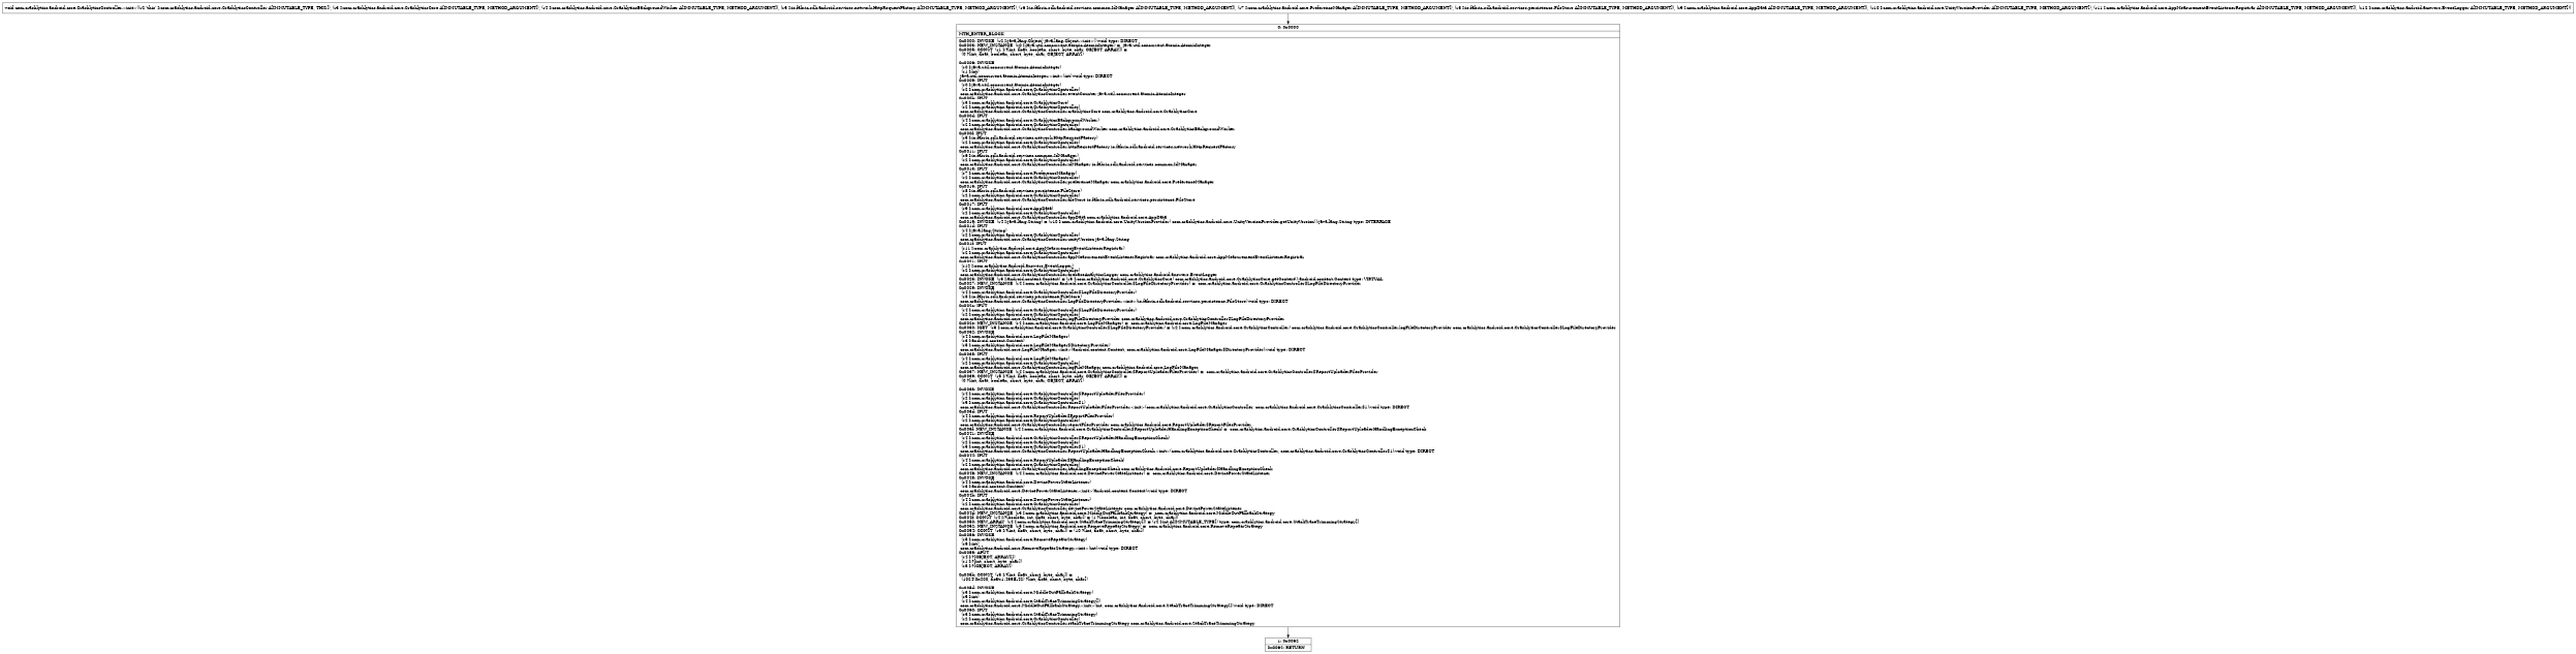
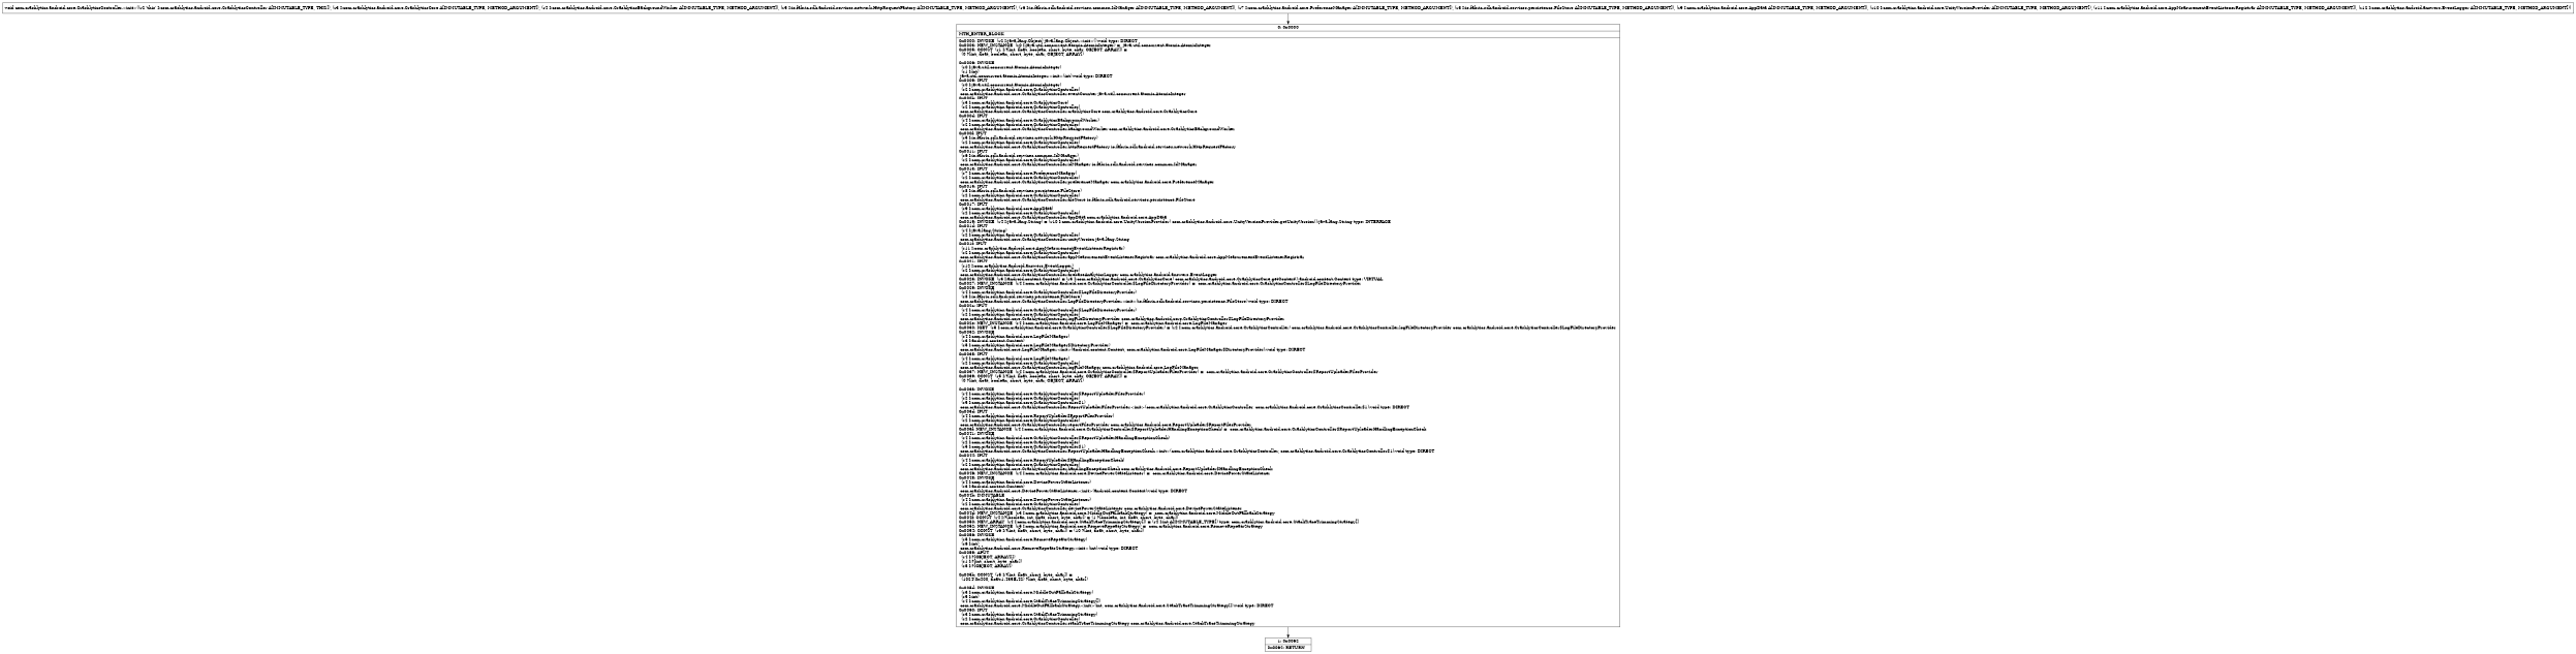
  digraph {
    node [shape=record]
-   n1 [label="{0\:\ 0x0000|MTH_ENTER_BLOCK\l|0x0000: INVOKE  (r2 I:java.lang.Object) java.lang.Object.\<init\>():void type: DIRECT \l0x0003: NEW_INSTANCE  (r0 I:java.util.concurrent.atomic.AtomicInteger) =  java.util.concurrent.atomic.AtomicInteger \l0x0005: CONST  (r1 I:?[int, float, boolean, short, byte, char, OBJECT, ARRAY]) = \l  (0 ?[int, float, boolean, short, byte, char, OBJECT, ARRAY])\l \l0x0006: INVOKE  \l  (r0 I:java.util.concurrent.atomic.AtomicInteger)\l  (r1 I:int)\l java.util.concurrent.atomic.AtomicInteger.\<init\>(int):void type: DIRECT \l0x0009: IPUT  \l  (r0 I:java.util.concurrent.atomic.AtomicInteger)\l  (r2 I:com.crashlytics.android.core.CrashlyticsController)\l com.crashlytics.android.core.CrashlyticsController.eventCounter java.util.concurrent.atomic.AtomicInteger \l0x000b: IPUT  \l  (r3 I:com.crashlytics.android.core.CrashlyticsCore)\l  (r2 I:com.crashlytics.android.core.CrashlyticsController)\l com.crashlytics.android.core.CrashlyticsController.crashlyticsCore com.crashlytics.android.core.CrashlyticsCore \l0x000d: IPUT  \l  (r4 I:com.crashlytics.android.core.CrashlyticsBackgroundWorker)\l  (r2 I:com.crashlytics.android.core.CrashlyticsController)\l com.crashlytics.android.core.CrashlyticsController.backgroundWorker com.crashlytics.android.core.CrashlyticsBackgroundWorker \l0x000f: IPUT  \l  (r5 I:io.fabric.sdk.android.services.network.HttpRequestFactory)\l  (r2 I:com.crashlytics.android.core.CrashlyticsController)\l com.crashlytics.android.core.CrashlyticsController.httpRequestFactory io.fabric.sdk.android.services.network.HttpRequestFactory \l0x0011: IPUT  \l  (r6 I:io.fabric.sdk.android.services.common.IdManager)\l  (r2 I:com.crashlytics.android.core.CrashlyticsController)\l com.crashlytics.android.core.CrashlyticsController.idManager io.fabric.sdk.android.services.common.IdManager \l0x0013: IPUT  \l  (r7 I:com.crashlytics.android.core.PreferenceManager)\l  (r2 I:com.crashlytics.android.core.CrashlyticsController)\l com.crashlytics.android.core.CrashlyticsController.preferenceManager com.crashlytics.android.core.PreferenceManager \l0x0015: IPUT  \l  (r8 I:io.fabric.sdk.android.services.persistence.FileStore)\l  (r2 I:com.crashlytics.android.core.CrashlyticsController)\l com.crashlytics.android.core.CrashlyticsController.fileStore io.fabric.sdk.android.services.persistence.FileStore \l0x0017: IPUT  \l  (r9 I:com.crashlytics.android.core.AppData)\l  (r2 I:com.crashlytics.android.core.CrashlyticsController)\l com.crashlytics.android.core.CrashlyticsController.appData com.crashlytics.android.core.AppData \l0x0019: INVOKE  (r4 I:java.lang.String) = (r10 I:com.crashlytics.android.core.UnityVersionProvider) com.crashlytics.android.core.UnityVersionProvider.getUnityVersion():java.lang.String type: INTERFACE \l0x001d: IPUT  \l  (r4 I:java.lang.String)\l  (r2 I:com.crashlytics.android.core.CrashlyticsController)\l com.crashlytics.android.core.CrashlyticsController.unityVersion java.lang.String \l0x001f: IPUT  \l  (r11 I:com.crashlytics.android.core.AppMeasurementEventListenerRegistrar)\l  (r2 I:com.crashlytics.android.core.CrashlyticsController)\l com.crashlytics.android.core.CrashlyticsController.appMeasurementEventListenerRegistrar com.crashlytics.android.core.AppMeasurementEventListenerRegistrar \l0x0021: IPUT  \l  (r12 I:com.crashlytics.android.answers.EventLogger)\l  (r2 I:com.crashlytics.android.core.CrashlyticsController)\l com.crashlytics.android.core.CrashlyticsController.firebaseAnalyticsLogger com.crashlytics.android.answers.EventLogger \l0x0023: INVOKE  (r3 I:android.content.Context) = (r3 I:com.crashlytics.android.core.CrashlyticsCore) com.crashlytics.android.core.CrashlyticsCore.getContext():android.content.Context type: VIRTUAL \l0x0027: NEW_INSTANCE  (r4 I:com.crashlytics.android.core.CrashlyticsController$LogFileDirectoryProvider) =  com.crashlytics.android.core.CrashlyticsController$LogFileDirectoryProvider \l0x0029: INVOKE  \l  (r4 I:com.crashlytics.android.core.CrashlyticsController$LogFileDirectoryProvider)\l  (r8 I:io.fabric.sdk.android.services.persistence.FileStore)\l com.crashlytics.android.core.CrashlyticsController.LogFileDirectoryProvider.\<init\>(io.fabric.sdk.android.services.persistence.FileStore):void type: DIRECT \l0x002c: IPUT  \l  (r4 I:com.crashlytics.android.core.CrashlyticsController$LogFileDirectoryProvider)\l  (r2 I:com.crashlytics.android.core.CrashlyticsController)\l com.crashlytics.android.core.CrashlyticsController.logFileDirectoryProvider com.crashlytics.android.core.CrashlyticsController$LogFileDirectoryProvider \l0x002e: NEW_INSTANCE  (r4 I:com.crashlytics.android.core.LogFileManager) =  com.crashlytics.android.core.LogFileManager \l0x0030: IGET  (r5 I:com.crashlytics.android.core.CrashlyticsController$LogFileDirectoryProvider) = (r2 I:com.crashlytics.android.core.CrashlyticsController) com.crashlytics.android.core.CrashlyticsController.logFileDirectoryProvider com.crashlytics.android.core.CrashlyticsController$LogFileDirectoryProvider \l0x0032: INVOKE  \l  (r4 I:com.crashlytics.android.core.LogFileManager)\l  (r3 I:android.content.Context)\l  (r5 I:com.crashlytics.android.core.LogFileManager$DirectoryProvider)\l com.crashlytics.android.core.LogFileManager.\<init\>(android.content.Context, com.crashlytics.android.core.LogFileManager$DirectoryProvider):void type: DIRECT \l0x0035: IPUT  \l  (r4 I:com.crashlytics.android.core.LogFileManager)\l  (r2 I:com.crashlytics.android.core.CrashlyticsController)\l com.crashlytics.android.core.CrashlyticsController.logFileManager com.crashlytics.android.core.LogFileManager \l0x0037: NEW_INSTANCE  (r4 I:com.crashlytics.android.core.CrashlyticsController$ReportUploaderFilesProvider) =  com.crashlytics.android.core.CrashlyticsController$ReportUploaderFilesProvider \l0x0039: CONST  (r5 I:?[int, float, boolean, short, byte, char, OBJECT, ARRAY]) = \l  (0 ?[int, float, boolean, short, byte, char, OBJECT, ARRAY])\l \l0x003a: INVOKE  \l  (r4 I:com.crashlytics.android.core.CrashlyticsController$ReportUploaderFilesProvider)\l  (r2 I:com.crashlytics.android.core.CrashlyticsController)\l  (r5 I:com.crashlytics.android.core.CrashlyticsController$1)\l com.crashlytics.android.core.CrashlyticsController.ReportUploaderFilesProvider.\<init\>(com.crashlytics.android.core.CrashlyticsController, com.crashlytics.android.core.CrashlyticsController$1):void type: DIRECT \l0x003d: IPUT  \l  (r4 I:com.crashlytics.android.core.ReportUploader$ReportFilesProvider)\l  (r2 I:com.crashlytics.android.core.CrashlyticsController)\l com.crashlytics.android.core.CrashlyticsController.reportFilesProvider com.crashlytics.android.core.ReportUploader$ReportFilesProvider \l0x003f: NEW_INSTANCE  (r4 I:com.crashlytics.android.core.CrashlyticsController$ReportUploaderHandlingExceptionCheck) =  com.crashlytics.android.core.CrashlyticsController$ReportUploaderHandlingExceptionCheck \l0x0041: INVOKE  \l  (r4 I:com.crashlytics.android.core.CrashlyticsController$ReportUploaderHandlingExceptionCheck)\l  (r2 I:com.crashlytics.android.core.CrashlyticsController)\l  (r5 I:com.crashlytics.android.core.CrashlyticsController$1)\l com.crashlytics.android.core.CrashlyticsController.ReportUploaderHandlingExceptionCheck.\<init\>(com.crashlytics.android.core.CrashlyticsController, com.crashlytics.android.core.CrashlyticsController$1):void type: DIRECT \l0x0044: IPUT  \l  (r4 I:com.crashlytics.android.core.ReportUploader$HandlingExceptionCheck)\l  (r2 I:com.crashlytics.android.core.CrashlyticsController)\l com.crashlytics.android.core.CrashlyticsController.handlingExceptionCheck com.crashlytics.android.core.ReportUploader$HandlingExceptionCheck \l0x0046: NEW_INSTANCE  (r4 I:com.crashlytics.android.core.DevicePowerStateListener) =  com.crashlytics.android.core.DevicePowerStateListener \l0x0048: INVOKE  \l  (r4 I:com.crashlytics.android.core.DevicePowerStateListener)\l  (r3 I:android.content.Context)\l com.crashlytics.android.core.DevicePowerStateListener.\<init\>(android.content.Context):void type: DIRECT \l0x004b: IPUT  \l  (r4 I:com.crashlytics.android.core.DevicePowerStateListener)\l  (r2 I:com.crashlytics.android.core.CrashlyticsController)\l com.crashlytics.android.core.CrashlyticsController.devicePowerStateListener com.crashlytics.android.core.DevicePowerStateListener \l0x004d: NEW_INSTANCE  (r3 I:com.crashlytics.android.core.MiddleOutFallbackStrategy) =  com.crashlytics.android.core.MiddleOutFallbackStrategy \l0x004f: CONST  (r4 I:?[boolean, int, float, short, byte, char]) = (1 ?[boolean, int, float, short, byte, char]) \l0x0050: NEW_ARRAY  (r4 I:com.crashlytics.android.core.StackTraceTrimmingStrategy[]) = (r4 I:int A[IMMUTABLE_TYPE]) type: com.crashlytics.android.core.StackTraceTrimmingStrategy[] \l0x0052: NEW_INSTANCE  (r5 I:com.crashlytics.android.core.RemoveRepeatsStrategy) =  com.crashlytics.android.core.RemoveRepeatsStrategy \l0x0054: CONST  (r6 I:?[int, float, short, byte, char]) = (10 ?[int, float, short, byte, char]) \l0x0056: INVOKE  \l  (r5 I:com.crashlytics.android.core.RemoveRepeatsStrategy)\l  (r6 I:int)\l com.crashlytics.android.core.RemoveRepeatsStrategy.\<init\>(int):void type: DIRECT \l0x0059: APUT  \l  (r4 I:?[OBJECT, ARRAY][])\l  (r1 I:?[int, short, byte, char])\l  (r5 I:?[OBJECT, ARRAY])\l \l0x005b: CONST  (r5 I:?[int, float, short, byte, char]) = \l  (1024(0x400, float:1.435E\-42) ?[int, float, short, byte, char])\l \l0x005d: INVOKE  \l  (r3 I:com.crashlytics.android.core.MiddleOutFallbackStrategy)\l  (r5 I:int)\l  (r4 I:com.crashlytics.android.core.StackTraceTrimmingStrategy[])\l com.crashlytics.android.core.MiddleOutFallbackStrategy.\<init\>(int, com.crashlytics.android.core.StackTraceTrimmingStrategy[]):void type: DIRECT \l0x0060: IPUT  \l  (r3 I:com.crashlytics.android.core.StackTraceTrimmingStrategy)\l  (r2 I:com.crashlytics.android.core.CrashlyticsController)\l com.crashlytics.android.core.CrashlyticsController.stackTraceTrimmingStrategy com.crashlytics.android.core.StackTraceTrimmingStrategy \l}"]
+   n1 [label="{0\:\ 0x0000|MTH_ENTER_BLOCK\l|0x0000: INVOKE  (r2 I:java.lang.Object) java.lang.Object.\<init\>():void type: DIRECT \l0x0003: NEW_INSTANCE  (r0 I:java.util.concurrent.atomic.AtomicInteger) =  java.util.concurrent.atomic.AtomicInteger \l0x0005: CONST  (r1 I:?[int, float, boolean, short, byte, char, OBJECT, ARRAY]) = \l  (0 ?[int, float, boolean, short, byte, char, OBJECT, ARRAY])\l \l0x0006: INVOKE  \l  (r0 I:java.util.concurrent.atomic.AtomicInteger)\l  (r1 I:int)\l java.util.concurrent.atomic.AtomicInteger.\<init\>(int):void type: DIRECT \l0x0009: IPUT  \l  (r0 I:java.util.concurrent.atomic.AtomicInteger)\l  (r2 I:com.crashlytics.android.core.CrashlyticsController)\l com.crashlytics.android.core.CrashlyticsController.eventCounter java.util.concurrent.atomic.AtomicInteger \l0x000b: IPUT  \l  (r3 I:com.crashlytics.android.core.CrashlyticsCore)\l  (r2 I:com.crashlytics.android.core.CrashlyticsController)\l com.crashlytics.android.core.CrashlyticsController.crashlyticsCore com.crashlytics.android.core.CrashlyticsCore \l0x000d: IPUT  \l  (r4 I:com.crashlytics.android.core.CrashlyticsBackgroundWorker)\l  (r2 I:com.crashlytics.android.core.CrashlyticsController)\l com.crashlytics.android.core.CrashlyticsController.backgroundWorker com.crashlytics.android.core.CrashlyticsBackgroundWorker \l0x000f: IPUT  \l  (r5 I:io.fabric.sdk.android.services.network.HttpRequestFactory)\l  (r2 I:com.crashlytics.android.core.CrashlyticsController)\l com.crashlytics.android.core.CrashlyticsController.httpRequestFactory io.fabric.sdk.android.services.network.HttpRequestFactory \l0x0011: IPUT  \l  (r6 I:io.fabric.sdk.android.services.common.IdManager)\l  (r2 I:com.crashlytics.android.core.CrashlyticsController)\l com.crashlytics.android.core.CrashlyticsController.idManager io.fabric.sdk.android.services.common.IdManager \l0x0013: IPUT  \l  (r7 I:com.crashlytics.android.core.PreferenceManager)\l  (r2 I:com.crashlytics.android.core.CrashlyticsController)\l com.crashlytics.android.core.CrashlyticsController.preferenceManager com.crashlytics.android.core.PreferenceManager \l0x0015: IPUT  \l  (r8 I:io.fabric.sdk.android.services.persistence.FileStore)\l  (r2 I:com.crashlytics.android.core.CrashlyticsController)\l com.crashlytics.android.core.CrashlyticsController.fileStore io.fabric.sdk.android.services.persistence.FileStore \l0x0017: IPUT  \l  (r9 I:com.crashlytics.android.core.AppData)\l  (r2 I:com.crashlytics.android.core.CrashlyticsController)\l com.crashlytics.android.core.CrashlyticsController.appData com.crashlytics.android.core.AppData \l0x0019: INVOKE  (r4 I:java.lang.String) = (r10 I:com.crashlytics.android.core.UnityVersionProvider) com.crashlytics.android.core.UnityVersionProvider.getUnityVersion():java.lang.String type: INTERFACE \l0x001d: IPUT  \l  (r4 I:java.lang.String)\l  (r2 I:com.crashlytics.android.core.CrashlyticsController)\l com.crashlytics.android.core.CrashlyticsController.unityVersion java.lang.String \l0x001f: IPUT  \l  (r11 I:com.crashlytics.android.core.AppMeasurementEventListenerRegistrar)\l  (r2 I:com.crashlytics.android.core.CrashlyticsController)\l com.crashlytics.android.core.CrashlyticsController.appMeasurementEventListenerRegistrar com.crashlytics.android.core.AppMeasurementEventListenerRegistrar \l0x0021: IPUT  \l  (r12 I:com.crashlytics.android.answers.EventLogger)\l  (r2 I:com.crashlytics.android.core.CrashlyticsController)\l com.crashlytics.android.core.CrashlyticsController.firebaseAnalyticsLogger com.crashlytics.android.answers.EventLogger \l0x0023: INVOKE  (r3 I:android.content.Context) = (r3 I:com.crashlytics.android.core.CrashlyticsCore) com.crashlytics.android.core.CrashlyticsCore.getContext():android.content.Context type: VIRTUAL \l0x0027: NEW_INSTANCE  (r4 I:com.crashlytics.android.core.CrashlyticsController$LogFileDirectoryProvider) =  com.crashlytics.android.core.CrashlyticsController$LogFileDirectoryProvider \l0x0029: INVOKE  \l  (r4 I:com.crashlytics.android.core.CrashlyticsController$LogFileDirectoryProvider)\l  (r8 I:io.fabric.sdk.android.services.persistence.FileStore)\l com.crashlytics.android.core.CrashlyticsController.LogFileDirectoryProvider.\<init\>(io.fabric.sdk.android.services.persistence.FileStore):void type: DIRECT \l0x002c: IPUT  \l  (r4 I:com.crashlytics.android.core.CrashlyticsController$LogFileDirectoryProvider)\l  (r2 I:com.crashlytics.android.core.CrashlyticsController)\l com.crashlytics.android.core.CrashlyticsController.logFileDirectoryProvider com.crashlytics.android.core.CrashlyticsController$LogFileDirectoryProvider \l0x002e: NEW_INSTANCE  (r4 I:com.crashlytics.android.core.LogFileManager) =  com.crashlytics.android.core.LogFileManager \l0x0030: IGET  (r5 I:com.crashlytics.android.core.CrashlyticsController$LogFileDirectoryProvider) = (r2 I:com.crashlytics.android.core.CrashlyticsController) com.crashlytics.android.core.CrashlyticsController.logFileDirectoryProvider com.crashlytics.android.core.CrashlyticsController$LogFileDirectoryProvider \l0x0032: INVOKE  \l  (r4 I:com.crashlytics.android.core.LogFileManager)\l  (r3 I:android.content.Context)\l  (r5 I:com.crashlytics.android.core.LogFileManager$DirectoryProvider)\l com.crashlytics.android.core.LogFileManager.\<init\>(android.content.Context, com.crashlytics.android.core.LogFileManager$DirectoryProvider):void type: DIRECT \l0x0035: IPUT  \l  (r4 I:com.crashlytics.android.core.LogFileManager)\l  (r2 I:com.crashlytics.android.core.CrashlyticsController)\l com.crashlytics.android.core.CrashlyticsController.logFileManager com.crashlytics.android.core.LogFileManager \l0x0037: NEW_INSTANCE  (r4 I:com.crashlytics.android.core.CrashlyticsController$ReportUploaderFilesProvider) =  com.crashlytics.android.core.CrashlyticsController$ReportUploaderFilesProvider \l0x0039: CONST  (r5 I:?[int, float, boolean, short, byte, char, OBJECT, ARRAY]) = \l  (0 ?[int, float, boolean, short, byte, char, OBJECT, ARRAY])\l \l0x003a: INVOKE  \l  (r4 I:com.crashlytics.android.core.CrashlyticsController$ReportUploaderFilesProvider)\l  (r2 I:com.crashlytics.android.core.CrashlyticsController)\l  (r5 I:com.crashlytics.android.core.CrashlyticsController$1)\l com.crashlytics.android.core.CrashlyticsController.ReportUploaderFilesProvider.\<init\>(com.crashlytics.android.core.CrashlyticsController, com.crashlytics.android.core.CrashlyticsController$1):void type: DIRECT \l0x003d: IPUT  \l  (r4 I:com.crashlytics.android.core.ReportUploader$ReportFilesProvider)\l  (r2 I:com.crashlytics.android.core.CrashlyticsController)\l com.crashlytics.android.core.CrashlyticsController.reportFilesProvider com.crashlytics.android.core.ReportUploader$ReportFilesProvider \l0x003f: NEW_INSTANCE  (r4 I:com.crashlytics.android.core.CrashlyticsController$ReportUploaderHandlingExceptionCheck) =  com.crashlytics.android.core.CrashlyticsController$ReportUploaderHandlingExceptionCheck \l0x0041: INVOKE  \l  (r4 I:com.crashlytics.android.core.CrashlyticsController$ReportUploaderHandlingExceptionCheck)\l  (r2 I:com.crashlytics.android.core.CrashlyticsController)\l  (r5 I:com.crashlytics.android.core.CrashlyticsController$1)\l com.crashlytics.android.core.CrashlyticsController.ReportUploaderHandlingExceptionCheck.\<init\>(com.crashlytics.android.core.CrashlyticsController, com.crashlytics.android.core.CrashlyticsController$1):void type: DIRECT \l0x0044: IPUT  \l  (r4 I:com.crashlytics.android.core.ReportUploader$HandlingExceptionCheck)\l  (r2 I:com.crashlytics.android.core.CrashlyticsController)\l com.crashlytics.android.core.CrashlyticsController.handlingExceptionCheck com.crashlytics.android.core.ReportUploader$HandlingExceptionCheck \l0x0046: NEW_INSTANCE  (r4 I:com.crashlytics.android.core.DevicePowerStateListener) =  com.crashlytics.android.core.DevicePowerStateListener \l0x0048: INVOKE  \l  (r4 I:com.crashlytics.android.core.DevicePowerStateListener)\l  (r3 I:android.content.Context)\l com.crashlytics.android.core.DevicePowerStateListener.\<init\>(android.content.Context):void type: DIRECT \l0x004b: IMMUTABLE  \l  (r4 I:com.crashlytics.android.core.DevicePowerStateListener)\l  (r2 I:com.crashlytics.android.core.CrashlyticsController)\l com.crashlytics.android.core.CrashlyticsController.devicePowerStateListener com.crashlytics.android.core.DevicePowerStateListener \l0x004d: NEW_INSTANCE  (r3 I:com.crashlytics.android.core.MiddleOutFallbackStrategy) =  com.crashlytics.android.core.MiddleOutFallbackStrategy \l0x004f: CONST  (r4 I:?[boolean, int, float, short, byte, char]) = (1 ?[boolean, int, float, short, byte, char]) \l0x0050: NEW_ARRAY  (r4 I:com.crashlytics.android.core.StackTraceTrimmingStrategy[]) = (r4 I:int A[IMMUTABLE_TYPE]) type: com.crashlytics.android.core.StackTraceTrimmingStrategy[] \l0x0052: NEW_INSTANCE  (r5 I:com.crashlytics.android.core.RemoveRepeatsStrategy) =  com.crashlytics.android.core.RemoveRepeatsStrategy \l0x0054: CONST  (r6 I:?[int, float, short, byte, char]) = (10 ?[int, float, short, byte, char]) \l0x0056: INVOKE  \l  (r5 I:com.crashlytics.android.core.RemoveRepeatsStrategy)\l  (r6 I:int)\l com.crashlytics.android.core.RemoveRepeatsStrategy.\<init\>(int):void type: DIRECT \l0x0059: APUT  \l  (r4 I:?[OBJECT, ARRAY][])\l  (r1 I:?[int, short, byte, char])\l  (r5 I:?[OBJECT, ARRAY])\l \l0x005b: CONST  (r5 I:?[int, float, short, byte, char]) = \l  (1024(0x400, float:1.435E\-42) ?[int, float, short, byte, char])\l \l0x005d: INVOKE  \l  (r3 I:com.crashlytics.android.core.MiddleOutFallbackStrategy)\l  (r5 I:int)\l  (r4 I:com.crashlytics.android.core.StackTraceTrimmingStrategy[])\l com.crashlytics.android.core.MiddleOutFallbackStrategy.\<init\>(int, com.crashlytics.android.core.StackTraceTrimmingStrategy[]):void type: DIRECT \l0x0060: IPUT  \l  (r3 I:com.crashlytics.android.core.StackTraceTrimmingStrategy)\l  (r2 I:com.crashlytics.android.core.CrashlyticsController)\l com.crashlytics.android.core.CrashlyticsController.stackTraceTrimmingStrategy com.crashlytics.android.core.StackTraceTrimmingStrategy \l}"]
    n2 [label="{1\:\ 0x0062|0x0062: RETURN   \l}"]
    n3 [label="{void com.crashlytics.android.core.CrashlyticsController.\<init\>((r2 'this' I:com.crashlytics.android.core.CrashlyticsController A[IMMUTABLE_TYPE, THIS]), (r3 I:com.crashlytics.android.core.CrashlyticsCore A[IMMUTABLE_TYPE, METHOD_ARGUMENT]), (r4 I:com.crashlytics.android.core.CrashlyticsBackgroundWorker A[IMMUTABLE_TYPE, METHOD_ARGUMENT]), (r5 I:io.fabric.sdk.android.services.network.HttpRequestFactory A[IMMUTABLE_TYPE, METHOD_ARGUMENT]), (r6 I:io.fabric.sdk.android.services.common.IdManager A[IMMUTABLE_TYPE, METHOD_ARGUMENT]), (r7 I:com.crashlytics.android.core.PreferenceManager A[IMMUTABLE_TYPE, METHOD_ARGUMENT]), (r8 I:io.fabric.sdk.android.services.persistence.FileStore A[IMMUTABLE_TYPE, METHOD_ARGUMENT]), (r9 I:com.crashlytics.android.core.AppData A[IMMUTABLE_TYPE, METHOD_ARGUMENT]), (r10 I:com.crashlytics.android.core.UnityVersionProvider A[IMMUTABLE_TYPE, METHOD_ARGUMENT]), (r11 I:com.crashlytics.android.core.AppMeasurementEventListenerRegistrar A[IMMUTABLE_TYPE, METHOD_ARGUMENT]), (r12 I:com.crashlytics.android.answers.EventLogger A[IMMUTABLE_TYPE, METHOD_ARGUMENT])) }"]
    n1 -> n2
    n3 -> n1
  }
